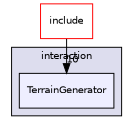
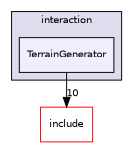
  digraph {
    compound=true
    node [fontname=Helvetica fontsize=10 shape=box style=filled]
    n1 [fillcolor="#eeeeff" label=TerrainGenerator pencolor=black]
    n2 [color=red fillcolor=white label=include]
    subgraph cluster_1 {
      bgcolor="#ddddee"
      fontname=Helvetica
      fontsize=10
      label=interaction
      pencolor=black
      n1
    }
-   n2 -> n1 [headlabel=10 labeldistance=1.5 labelfontname=Helvetica labelfontsize=10]
+   n1 -> n2 [headlabel=10 labeldistance=1.5 labelfontname=Helvetica labelfontsize=10]
  }
